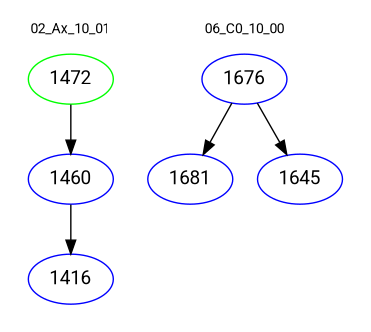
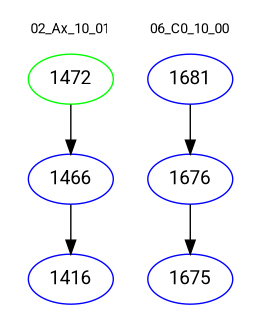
  digraph {
    fontname=Roboto
    node [color=blue fontname=Roboto]
    edge [color=black fontname=Roboto]
    n1 [color=green label=1472]
-   n2 [label=1460]
+   n2 [label=1466]
    n3 [label=1416]
    n4 [label=1681]
    n5 [label=1676]
-   n6 [label=1645]
+   n6 [label=1675]
    subgraph cluster_1 {
      color=white
      fontsize=10
      label="02_Ax_10_01"
      n1
      n2
      n3
    }
    subgraph cluster_2 {
      color=white
      fontsize=10
      label="06_C0_10_00"
      n4
      n5
      n6
    }
    n1 -> n2
    n2 -> n3
-   n5 -> n4
+   n4 -> n5
    n5 -> n6
  }
